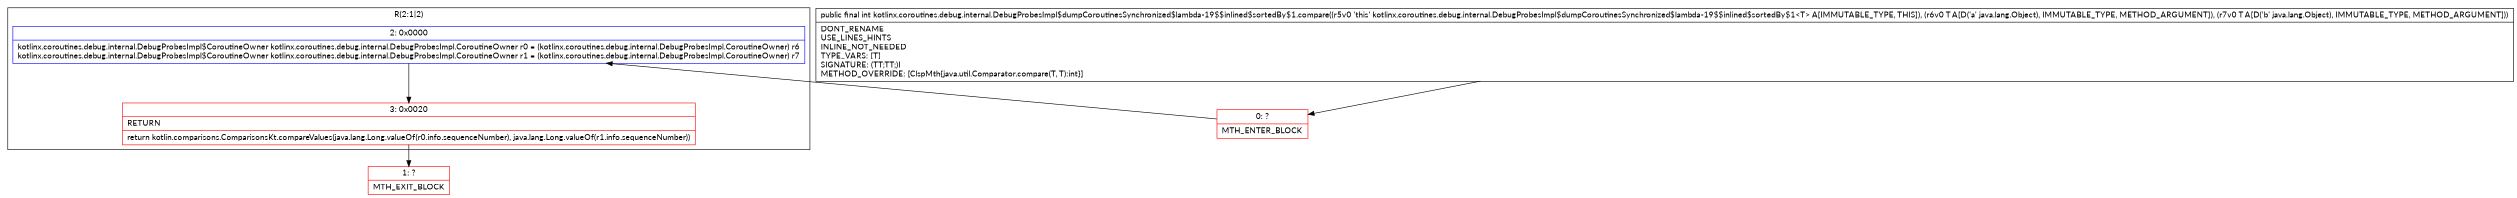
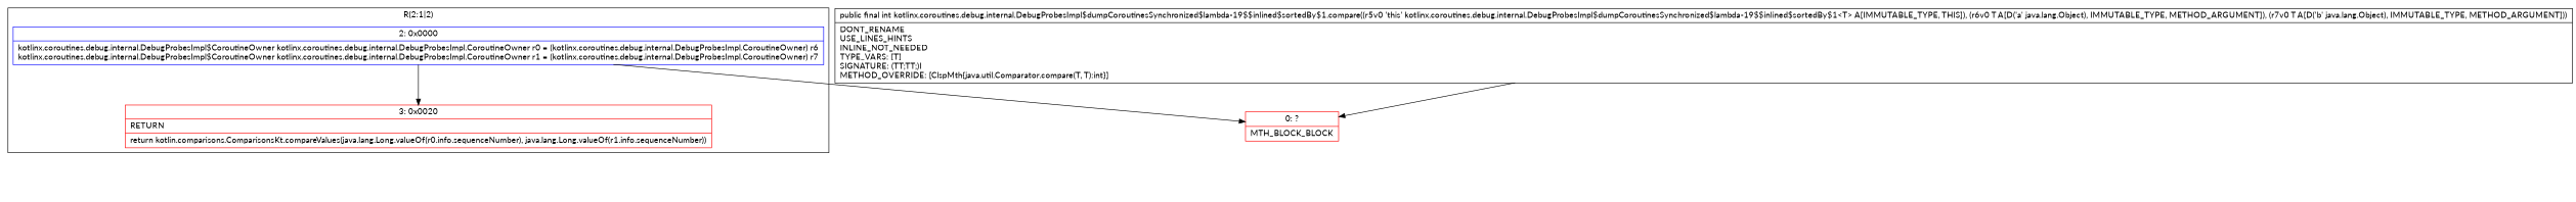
  digraph {
    fontname=Lato
    node [color=red fontname=Lato shape=record]
    edge [fontname=Lato]
    n1 [color=blue label="{2\:\ 0x0000|kotlinx.coroutines.debug.internal.DebugProbesImpl$CoroutineOwner kotlinx.coroutines.debug.internal.DebugProbesImpl.CoroutineOwner r0 = (kotlinx.coroutines.debug.internal.DebugProbesImpl.CoroutineOwner) r6\lkotlinx.coroutines.debug.internal.DebugProbesImpl$CoroutineOwner kotlinx.coroutines.debug.internal.DebugProbesImpl.CoroutineOwner r1 = (kotlinx.coroutines.debug.internal.DebugProbesImpl.CoroutineOwner) r7\l}"]
    n2 [label="{3\:\ 0x0020|RETURN\l|return kotlin.comparisons.ComparisonsKt.compareValues(java.lang.Long.valueOf(r0.info.sequenceNumber), java.lang.Long.valueOf(r1.info.sequenceNumber))\l}"]
-   n3 [label="{1\:\ ?|MTH_EXIT_BLOCK\l}"]
-   n4 [label="{0\:\ ?|MTH_ENTER_BLOCK\l}"]
+   n4 [label="{0\:\ ?|MTH_BLOCK_BLOCK\l}"]
    n5 [label="{public final int kotlinx.coroutines.debug.internal.DebugProbesImpl$dumpCoroutinesSynchronized$lambda\-19$$inlined$sortedBy$1.compare((r5v0 'this' kotlinx.coroutines.debug.internal.DebugProbesImpl$dumpCoroutinesSynchronized$lambda\-19$$inlined$sortedBy$1\<T\> A[IMMUTABLE_TYPE, THIS]), (r6v0 T A[D('a' java.lang.Object), IMMUTABLE_TYPE, METHOD_ARGUMENT]), (r7v0 T A[D('b' java.lang.Object), IMMUTABLE_TYPE, METHOD_ARGUMENT]))  | DONT_RENAME\lUSE_LINES_HINTS\lINLINE_NOT_NEEDED\lTYPE_VARS: [T]\lSIGNATURE: (TT;TT;)I\lMETHOD_OVERRIDE: [ClspMth\{java.util.Comparator.compare(T, T):int\}]\l}" color=""]
    subgraph cluster_1 {
      label="R(2:1|2)"
      n1
      n2
    }
    n1 -> n2
-   n2 -> n3
-   n4 -> n1
+   n1 -> n4
    n5 -> n4
  }
